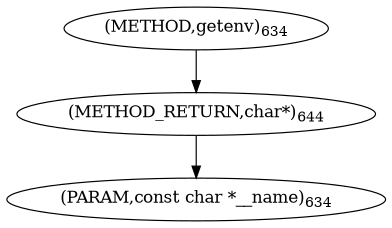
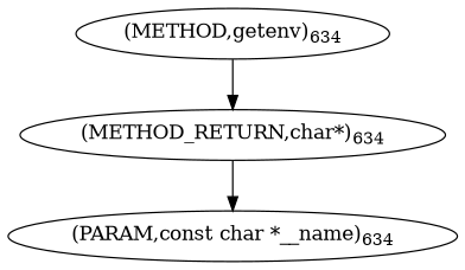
  digraph {
    n1 [label=<(METHOD,getenv)<SUB>634</SUB>>]
-   n2 [label=<(METHOD_RETURN,char*)<SUB>644</SUB>>]
+   n2 [label=<(METHOD_RETURN,char*)<SUB>634</SUB>>]
    n3 [label=<(PARAM,const char *__name)<SUB>634</SUB>>]
    n1 -> n2
    n2 -> n3
  }
